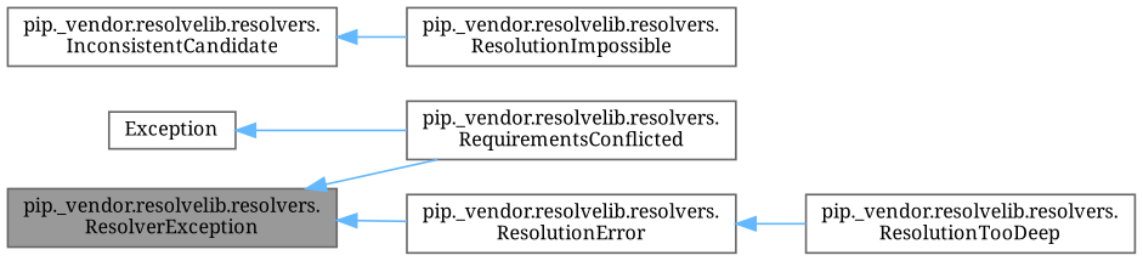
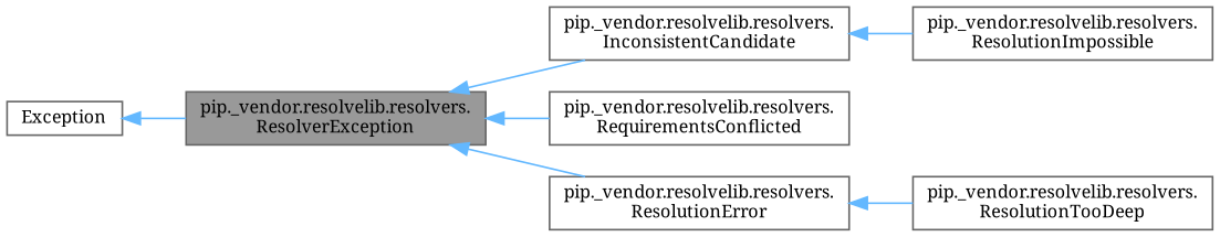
  digraph {
    fontname="Noto Serif"
    rankdir=LR
    node [color=gray40 fillcolor=white fontname="Noto Serif" fontsize=10 shape=box style=filled]
    edge [color=steelblue1 dir=back fontname="Noto Serif" fontsize=10 labelfontname=Helvetica labelfontsize=10 style=solid]
    n1 [fillcolor=grey60 fontcolor=black height=0.2 label="pip._vendor.resolvelib.resolvers.\lResolverException" width=0.4]
    n2 [height=0.2 label="pip._vendor.resolvelib.resolvers.\lInconsistentCandidate" width=0.4]
    n3 [height=0.2 label="pip._vendor.resolvelib.resolvers.\lRequirementsConflicted" width=0.4]
    n4 [height=0.2 label="pip._vendor.resolvelib.resolvers.\lResolutionError" width=0.4]
    n5 [height=0.2 label="pip._vendor.resolvelib.resolvers.\lResolutionImpossible" width=0.4]
    n6 [height=0.2 label="pip._vendor.resolvelib.resolvers.\lResolutionTooDeep" width=0.4]
    n7 [height=0.2 label=Exception width=0.4]
+   n1 -> n2
    n1 -> n3
    n1 -> n4
    n2 -> n5
    n4 -> n6
-   n7 -> n3
+   n7 -> n1
  }
